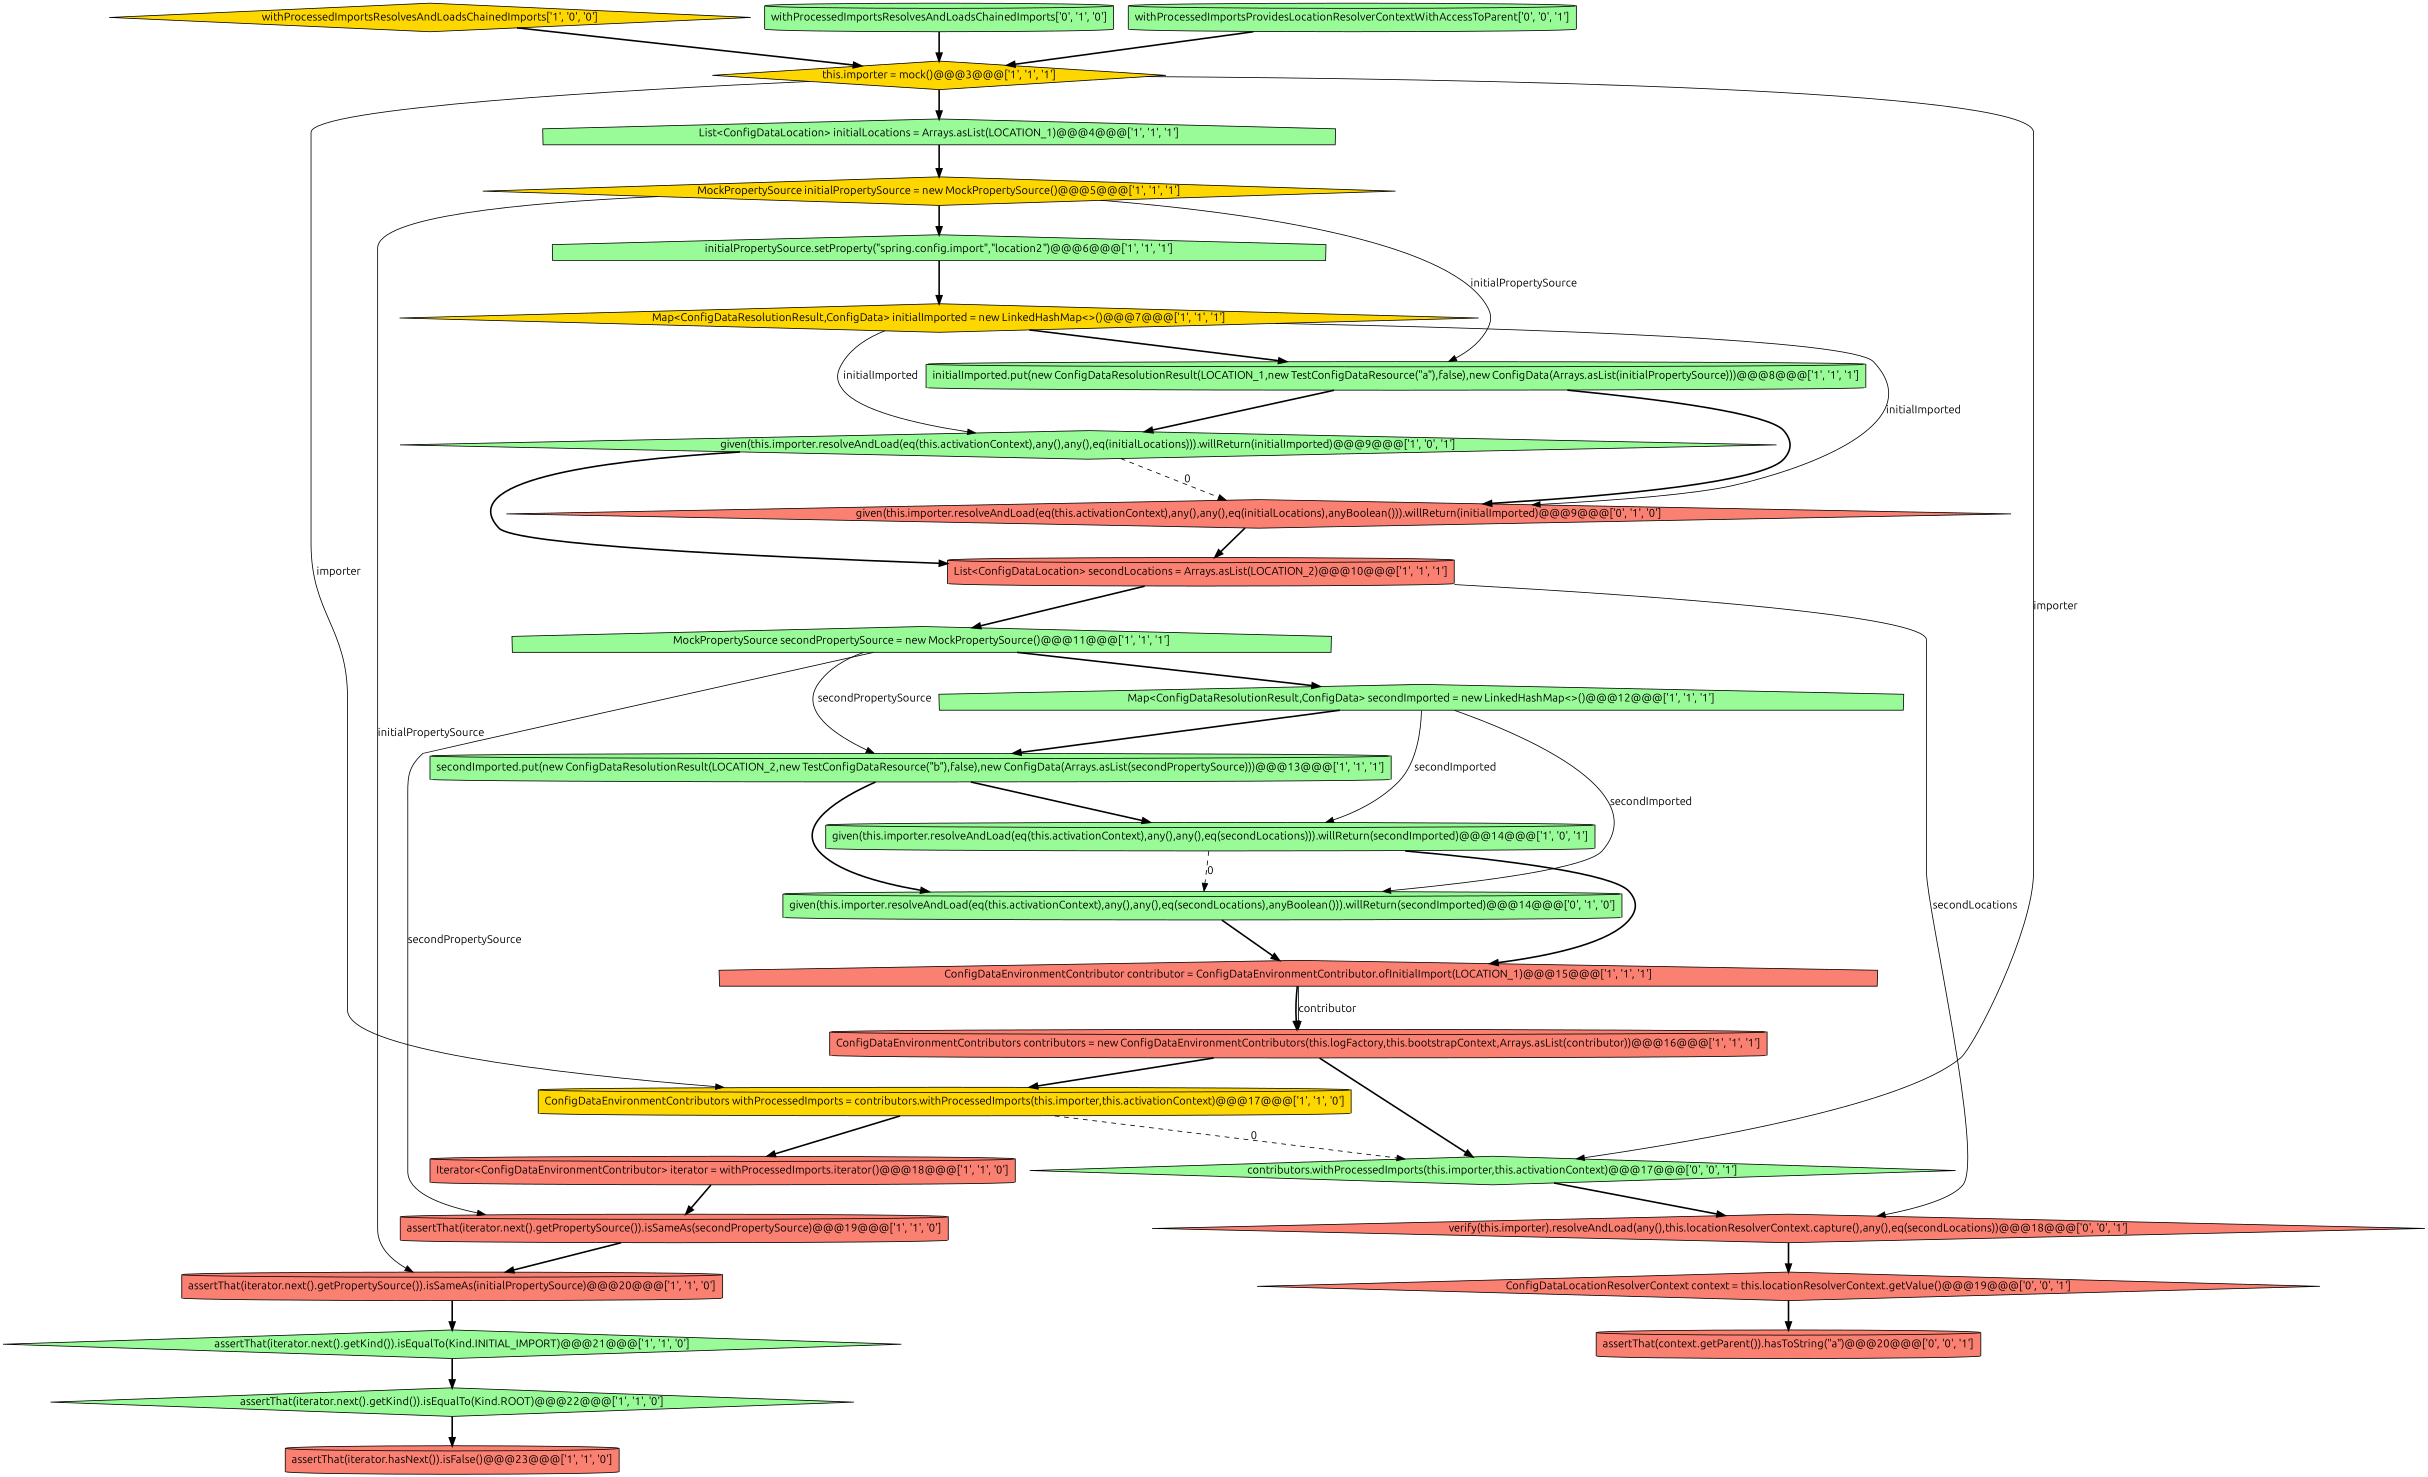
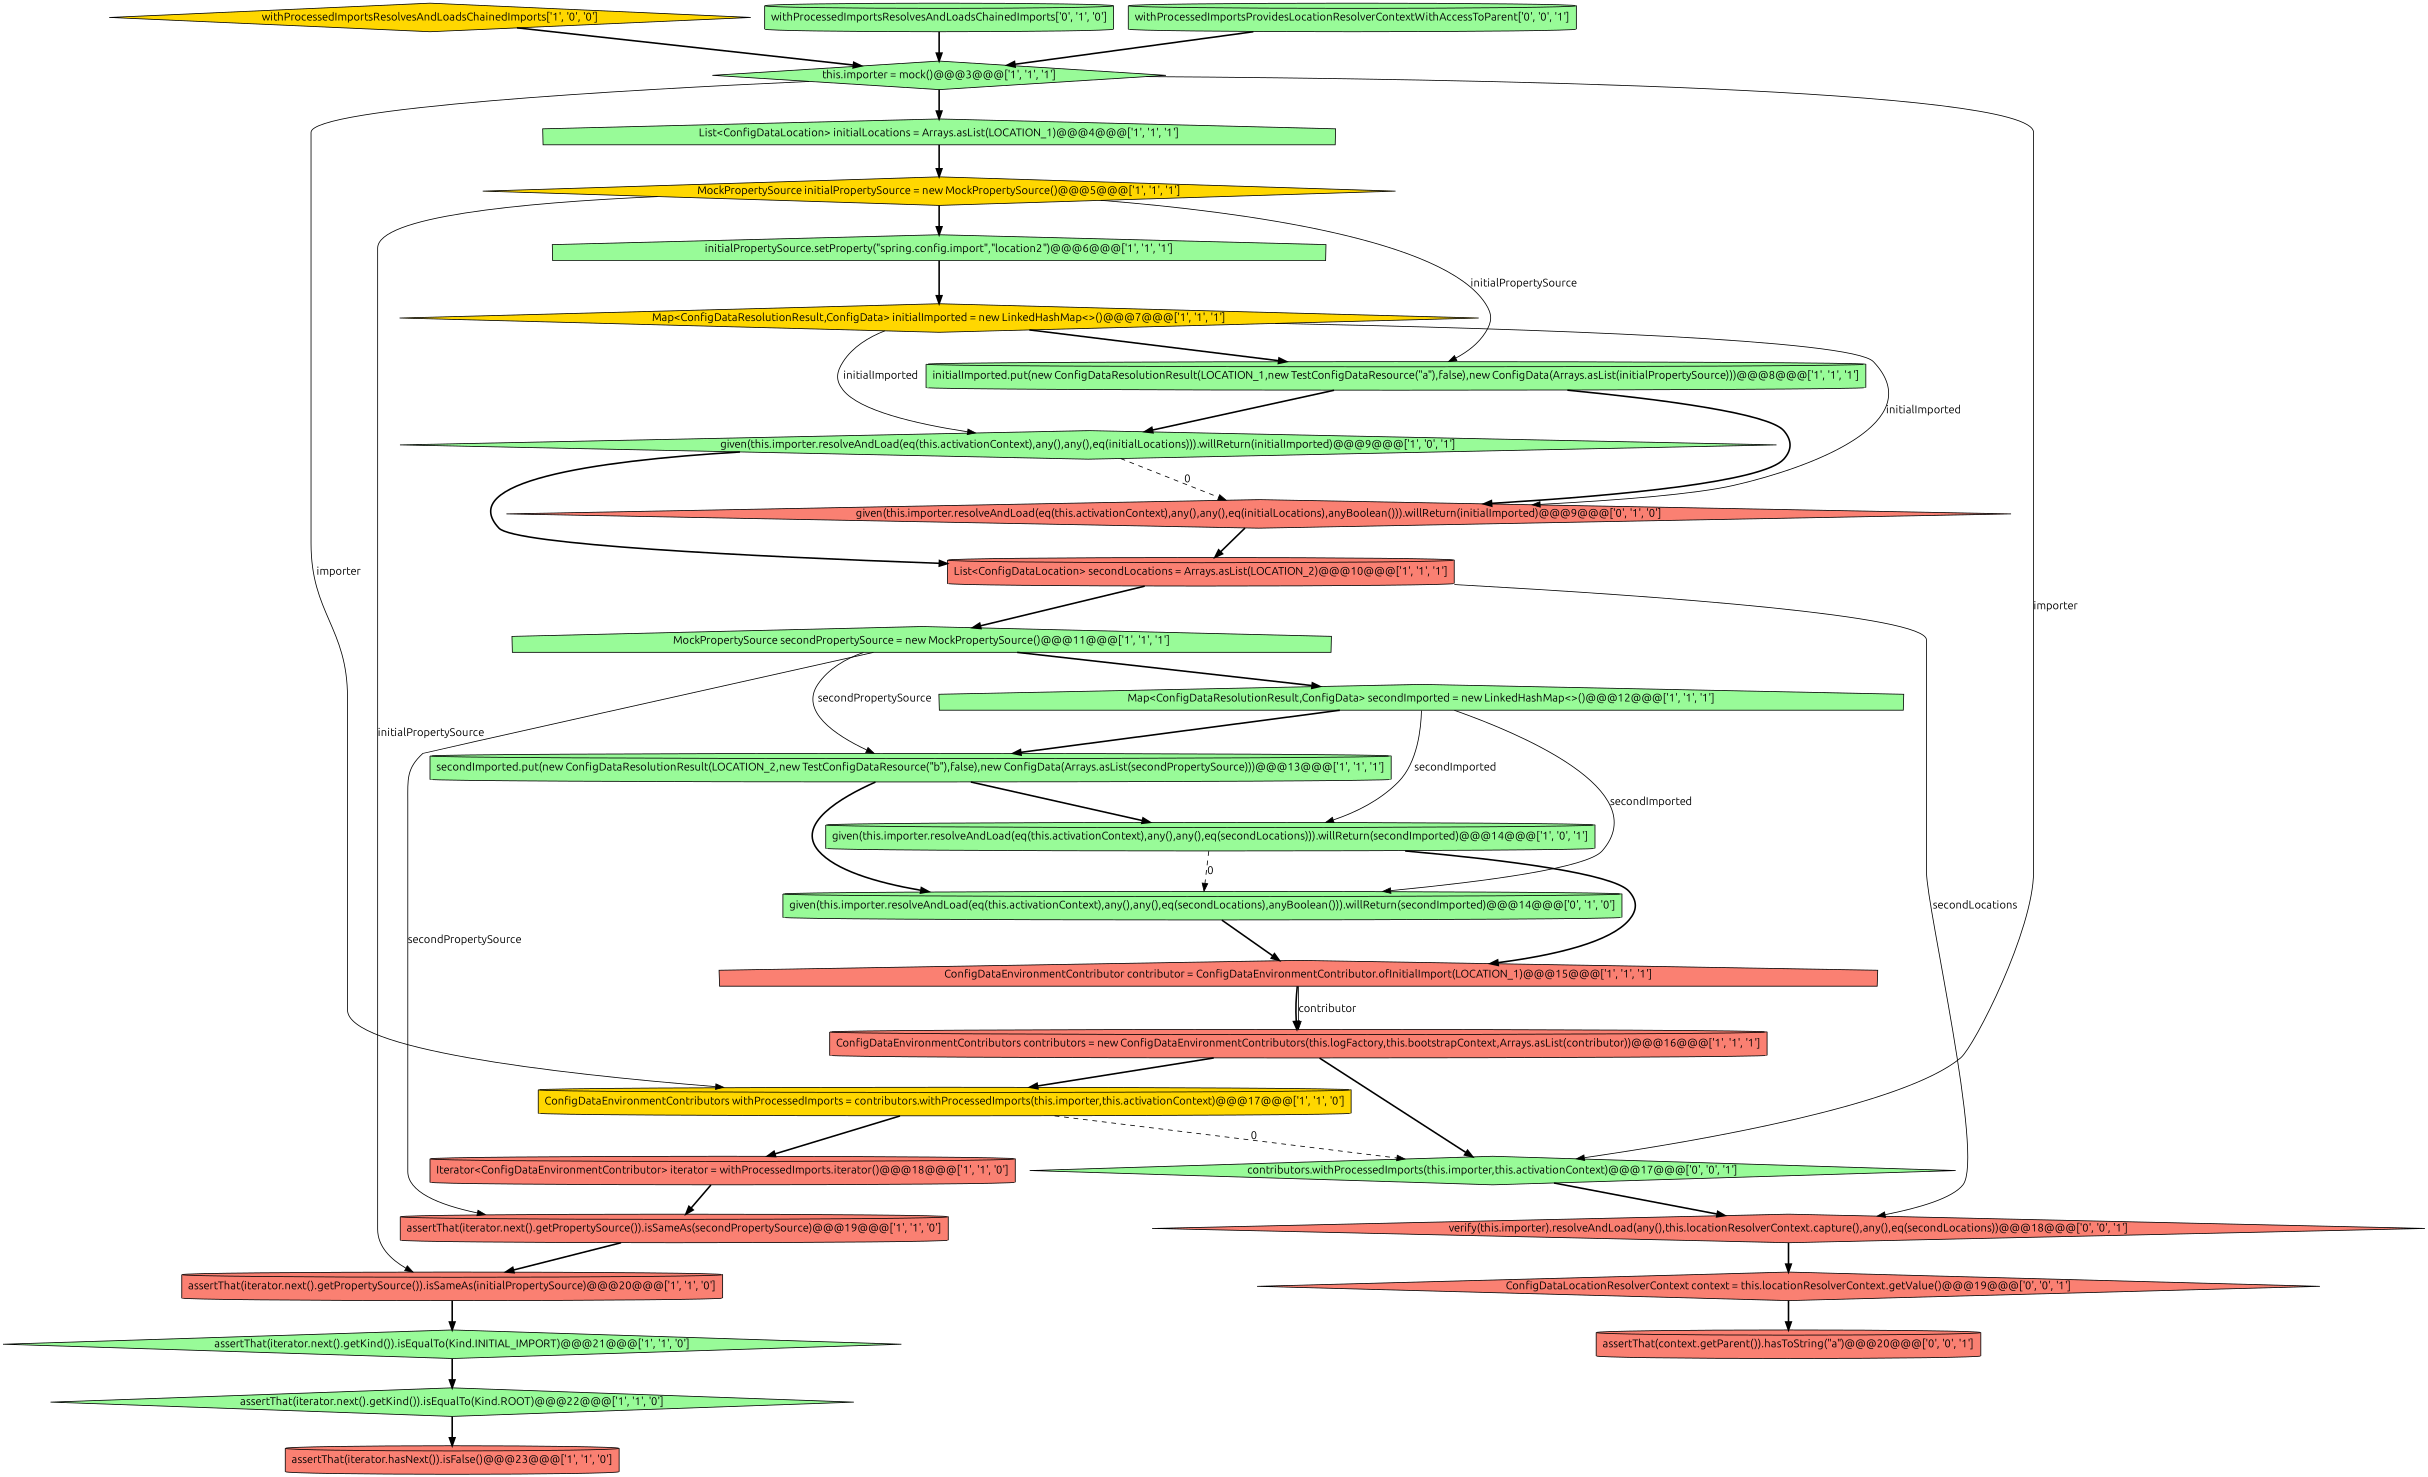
  digraph {
    fontname=Ubuntu
    node [fillcolor=palegreen shape=cylinder style=filled fontname=Ubuntu]
    edge [style=bold fontname=Ubuntu]
    n1 [label="contributors.withProcessedImports(this.importer,this.activationContext)@@@17@@@['0', '0', '1']" shape=diamond]
    n2 [fillcolor=salmon label="verify(this.importer).resolveAndLoad(any(),this.locationResolverContext.capture(),any(),eq(secondLocations))@@@18@@@['0', '0', '1']" shape=diamond]
    n3 [label="given(this.importer.resolveAndLoad(eq(this.activationContext),any(),any(),eq(secondLocations),anyBoolean())).willReturn(secondImported)@@@14@@@['0', '1', '0']"]
    n4 [fillcolor=salmon label="ConfigDataEnvironmentContributor contributor = ConfigDataEnvironmentContributor.ofInitialImport(LOCATION_1)@@@15@@@['1', '1', '1']" shape=house]
    n5 [label="secondImported.put(new ConfigDataResolutionResult(LOCATION_2,new TestConfigDataResource(\"b\"),false),new ConfigData(Arrays.asList(secondPropertySource)))@@@13@@@['1', '1', '1']"]
    n6 [label="given(this.importer.resolveAndLoad(eq(this.activationContext),any(),any(),eq(secondLocations))).willReturn(secondImported)@@@14@@@['1', '0', '1']"]
    n7 [label="List<ConfigDataLocation> initialLocations = Arrays.asList(LOCATION_1)@@@4@@@['1', '1', '1']" shape=house]
    n8 [fillcolor=gold label="MockPropertySource initialPropertySource = new MockPropertySource()@@@5@@@['1', '1', '1']" shape=diamond]
    n9 [fillcolor=salmon label="given(this.importer.resolveAndLoad(eq(this.activationContext),any(),any(),eq(initialLocations),anyBoolean())).willReturn(initialImported)@@@9@@@['0', '1', '0']" shape=diamond]
    n10 [fillcolor=salmon label="List<ConfigDataLocation> secondLocations = Arrays.asList(LOCATION_2)@@@10@@@['1', '1', '1']"]
    n11 [label="initialImported.put(new ConfigDataResolutionResult(LOCATION_1,new TestConfigDataResource(\"a\"),false),new ConfigData(Arrays.asList(initialPropertySource)))@@@8@@@['1', '1', '1']"]
    n12 [label="given(this.importer.resolveAndLoad(eq(this.activationContext),any(),any(),eq(initialLocations))).willReturn(initialImported)@@@9@@@['1', '0', '1']" shape=diamond]
    n13 [fillcolor=salmon label="ConfigDataEnvironmentContributors contributors = new ConfigDataEnvironmentContributors(this.logFactory,this.bootstrapContext,Arrays.asList(contributor))@@@16@@@['1', '1', '1']"]
    n14 [fillcolor=gold label="ConfigDataEnvironmentContributors withProcessedImports = contributors.withProcessedImports(this.importer,this.activationContext)@@@17@@@['1', '1', '0']"]
    n15 [fillcolor=salmon label="ConfigDataLocationResolverContext context = this.locationResolverContext.getValue()@@@19@@@['0', '0', '1']" shape=diamond]
    n16 [fillcolor=salmon label="assertThat(context.getParent()).hasToString(\"a\")@@@20@@@['0', '0', '1']"]
    n17 [fillcolor=salmon label="assertThat(iterator.next().getPropertySource()).isSameAs(initialPropertySource)@@@20@@@['1', '1', '0']"]
    n18 [label="assertThat(iterator.next().getKind()).isEqualTo(Kind.INITIAL_IMPORT)@@@21@@@['1', '1', '0']" shape=diamond]
    n19 [label="MockPropertySource secondPropertySource = new MockPropertySource()@@@11@@@['1', '1', '1']" shape=house]
    n20 [fillcolor=salmon label="assertThat(iterator.next().getPropertySource()).isSameAs(secondPropertySource)@@@19@@@['1', '1', '0']"]
    n21 [label="Map<ConfigDataResolutionResult,ConfigData> secondImported = new LinkedHashMap<>()@@@12@@@['1', '1', '1']" shape=house]
    n22 [fillcolor=gold label="withProcessedImportsResolvesAndLoadsChainedImports['1', '0', '0']" shape=diamond]
-   n23 [fillcolor=gold label="this.importer = mock()@@@3@@@['1', '1', '1']" shape=diamond]
+   n23 [label="this.importer = mock()@@@3@@@['1', '1', '1']" shape=diamond]
    n24 [label="initialPropertySource.setProperty(\"spring.config.import\",\"location2\")@@@6@@@['1', '1', '1']" shape=house]
    n25 [fillcolor=gold label="Map<ConfigDataResolutionResult,ConfigData> initialImported = new LinkedHashMap<>()@@@7@@@['1', '1', '1']" shape=diamond]
    n26 [label="withProcessedImportsResolvesAndLoadsChainedImports['0', '1', '0']"]
    n27 [label="assertThat(iterator.next().getKind()).isEqualTo(Kind.ROOT)@@@22@@@['1', '1', '0']" shape=diamond]
    n28 [fillcolor=salmon label="assertThat(iterator.hasNext()).isFalse()@@@23@@@['1', '1', '0']"]
    n29 [fillcolor=salmon label="Iterator<ConfigDataEnvironmentContributor> iterator = withProcessedImports.iterator()@@@18@@@['1', '1', '0']"]
    n30 [label="withProcessedImportsProvidesLocationResolverContextWithAccessToParent['0', '0', '1']"]
    n1 -> n2
    n2 -> n15
    n3 -> n4
    n4 -> n13
    n4 -> n13 [label=contributor style=solid]
    n5 -> n3
    n5 -> n6
    n6 -> n3 [label=0 style=dashed]
    n6 -> n4
    n7 -> n8
    n8 -> n11 [label=initialPropertySource style=solid]
    n8 -> n17 [label=initialPropertySource style=solid]
    n8 -> n24
    n9 -> n10
    n10 -> n2 [label=secondLocations style=solid]
    n10 -> n19
    n11 -> n9
    n11 -> n12
    n12 -> n9 [label=0 style=dashed]
    n12 -> n10
    n13 -> n1
    n13 -> n14
    n14 -> n1 [label=0 style=dashed]
    n14 -> n29
    n15 -> n16
    n17 -> n18
    n18 -> n27
    n19 -> n5 [label=secondPropertySource style=solid]
    n19 -> n20 [label=secondPropertySource style=solid]
    n19 -> n21
    n20 -> n17
    n21 -> n3 [label=secondImported style=solid]
    n21 -> n5
    n21 -> n6 [label=secondImported style=solid]
    n22 -> n23
    n23 -> n1 [label=importer style=solid]
    n23 -> n7
    n23 -> n14 [label=importer style=solid]
    n24 -> n25
    n25 -> n9 [label=initialImported style=solid]
    n25 -> n11
    n25 -> n12 [label=initialImported style=solid]
    n26 -> n23
    n27 -> n28
    n29 -> n20
    n30 -> n23
  }
